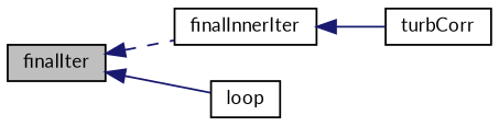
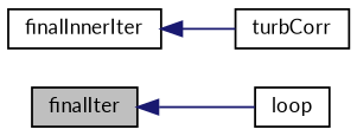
  digraph {
    fontname=Lato
    rankdir=LR
    node [color=black fontname=Lato fontsize=10 shape=record]
    edge [color=midnightblue dir=back fontname=Lato fontsize=10 labelfontname=Helvetica labelfontsize=10 style=solid]
    n1 [fillcolor=grey75 fontcolor=black height=0.2 label=finalIter style=filled width=0.4]
    n2 [height=0.2 label=finalInnerIter width=0.4]
    n3 [height=0.2 label=loop width=0.4]
    n4 [height=0.2 label=turbCorr width=0.4]
-   n1 -> n2 [style=dashed]
    n1 -> n3
    n2 -> n4
  }
